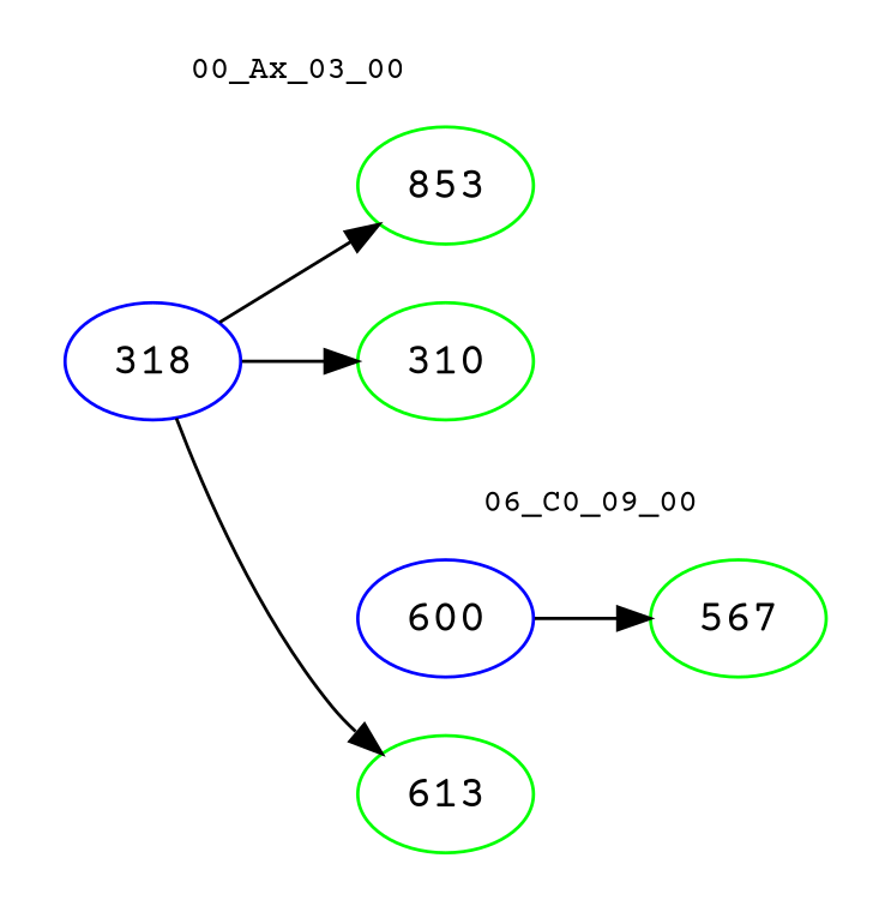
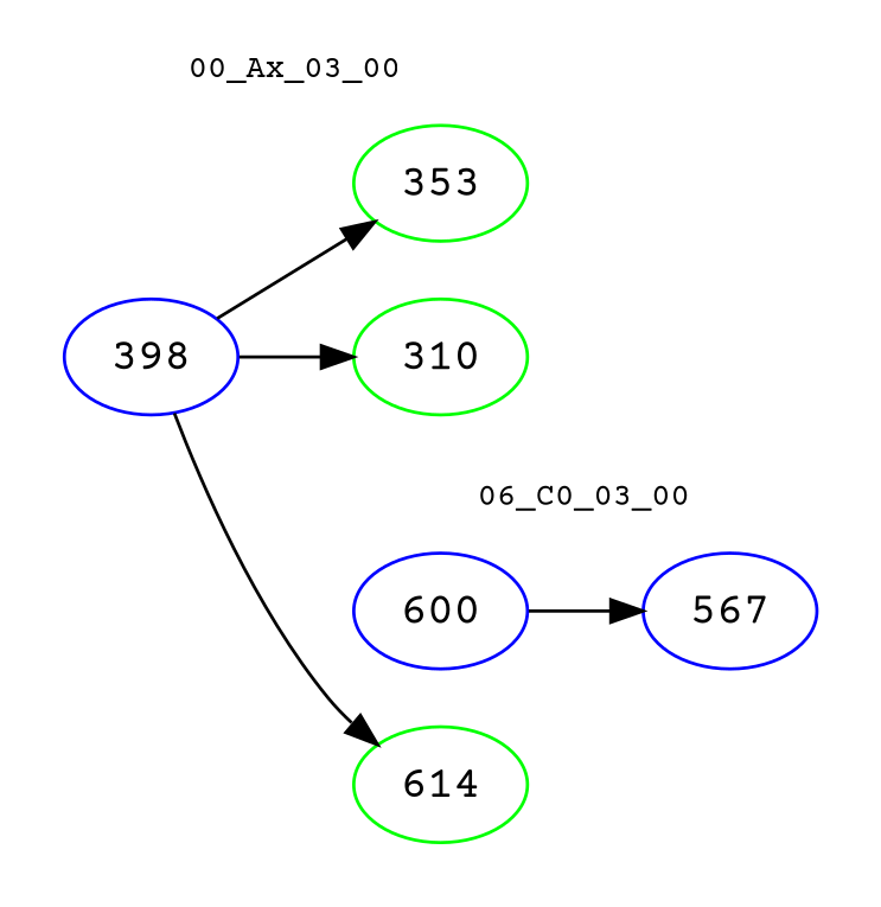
  digraph {
    fontname="Courier Prime"
    rankdir=LR
    node [color=green fontname="Courier Prime"]
    edge [color=black fontname="Courier Prime"]
-   n1 [color=blue label=318]
+   n1 [color=blue label=398]
    n2 [label=310]
-   n3 [label=853]
+   n3 [label=353]
    n4 [color=blue label=600]
-   n5 [label=567]
-   n6 [label=613]
+   n5 [color=blue label=567]
+   n6 [label=614]
    subgraph cluster_1 {
      color=white
      fontsize=10
      label="00_Ax_03_00"
      n1
      n2
      n3
    }
    subgraph cluster_2 {
      color=white
      fontsize=10
-     label="06_C0_09_00"
+     label="06_C0_03_00"
      n4
      n5
      n6
    }
    n1 -> n2
    n1 -> n3
    n1 -> n6
    n4 -> n5
  }
